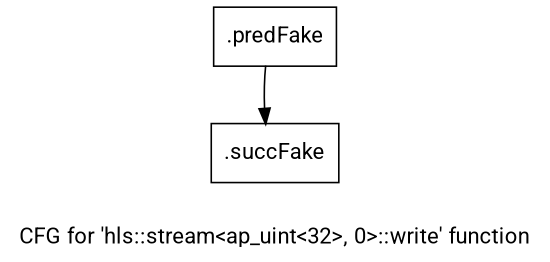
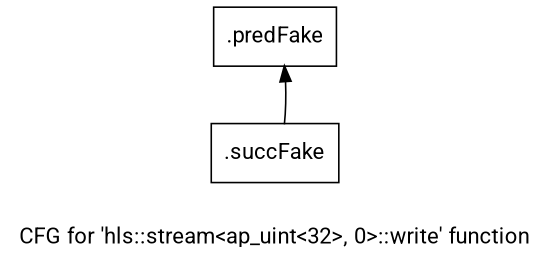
  digraph {
    label="CFG for 'hls::stream\<ap_uint\<32\>, 0\>::write' function"
    fontname=Roboto
    node [shape=record fontname=Roboto]
    n1 [label="{.predFake}"]
    n2 [filename="/mnt/xilinx/Vitis_HLS/2021.2/include/hls_stream_thread_unsafe.h" label="{.succFake}" linenumber=378]
-   n1 -> n2 [execusionnum=848 filename="/mnt/xilinx/Vitis_HLS/2021.2/include/hls_stream_thread_unsafe.h" fontname=Roboto]
+   n2 -> n1 [execusionnum=848 filename="/mnt/xilinx/Vitis_HLS/2021.2/include/hls_stream_thread_unsafe.h" fontname=Roboto]
  }
